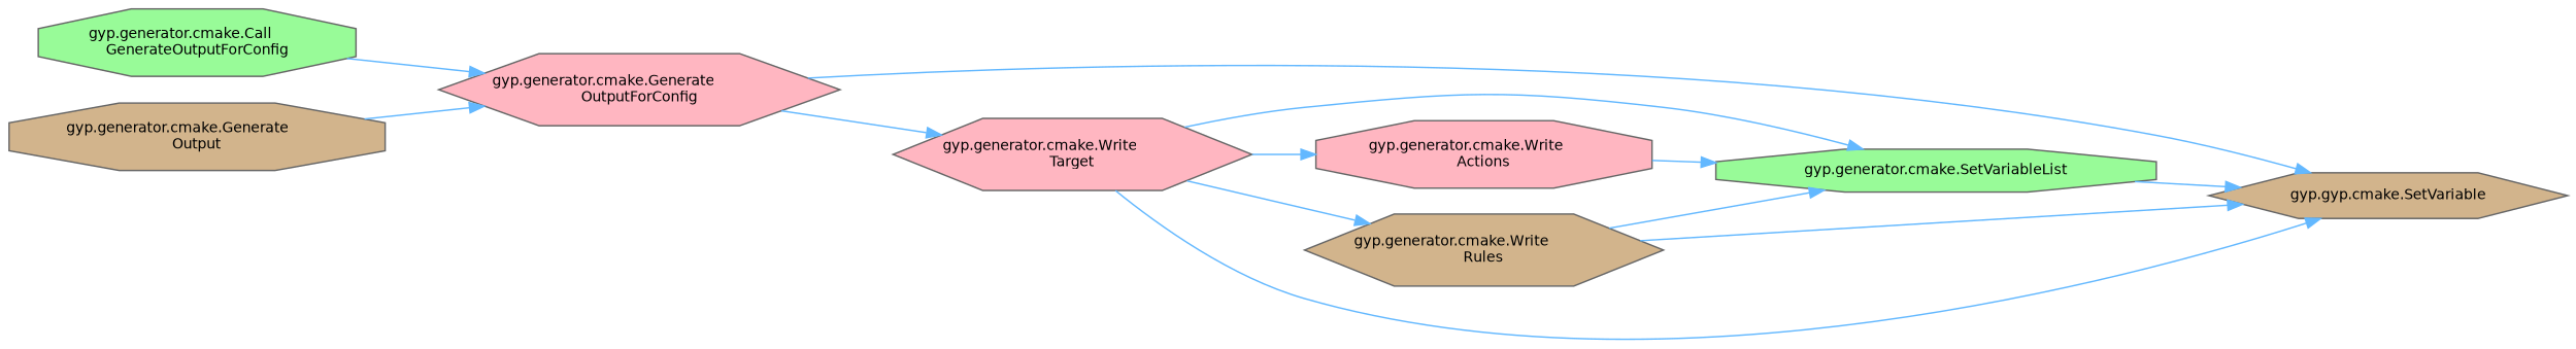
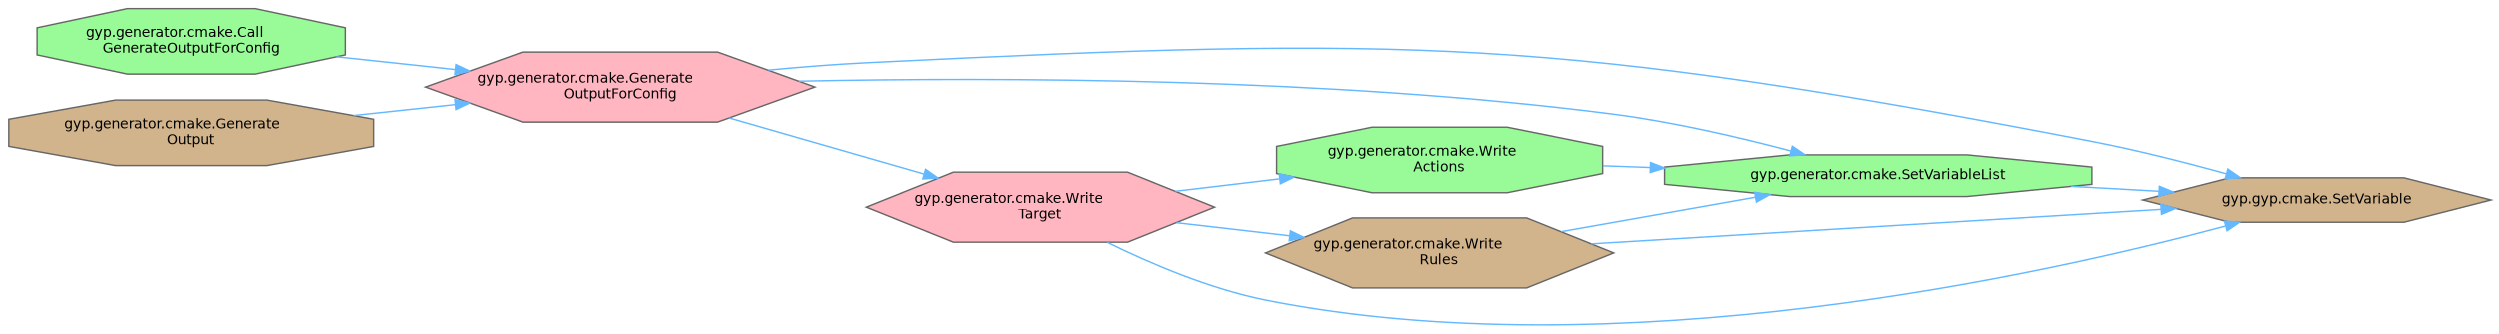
  digraph {
    rankdir=RL
    node [color=grey40 fillcolor=tan fontname=Helvetica fontsize=10 shape=hexagon style=filled]
    edge [color=steelblue1 dir=back fontname=Helvetica fontsize=10 labelfontname=Helvetica labelfontsize=10 style=solid]
    n1 [color=gray40 fontcolor=black height=0.2 label="gyp.gyp.cmake.SetVariable" width=0.4]
    n2 [fillcolor=lightpink height=0.2 label="gyp.generator.cmake.Generate\lOutputForConfig" width=0.4]
    n3 [fillcolor=palegreen height=0.2 label="gyp.generator.cmake.SetVariableList" shape=octagon width=0.4]
    n4 [fillcolor=lightpink height=0.2 label="gyp.generator.cmake.Write\lTarget" width=0.4]
    n5 [height=0.2 label="gyp.generator.cmake.Write\lRules" width=0.4]
    n6 [fillcolor=palegreen height=0.2 label="gyp.generator.cmake.Call\lGenerateOutputForConfig" shape=octagon width=0.4]
    n7 [height=0.2 label="gyp.generator.cmake.Generate\lOutput" shape=octagon width=0.4]
-   n8 [fillcolor=lightpink height=0.2 label="gyp.generator.cmake.Write\lActions" shape=octagon width=0.4]
+   n8 [fillcolor=palegreen height=0.2 label="gyp.generator.cmake.Write\lActions" shape=octagon width=0.4]
    n1 -> n2
    n1 -> n3
    n1 -> n4
    n1 -> n5
    n2 -> n6
    n2 -> n7
-   n3 -> n4
+   n3 -> n2
    n3 -> n5
    n3 -> n8
    n4 -> n2
    n5 -> n4
    n8 -> n4
  }
